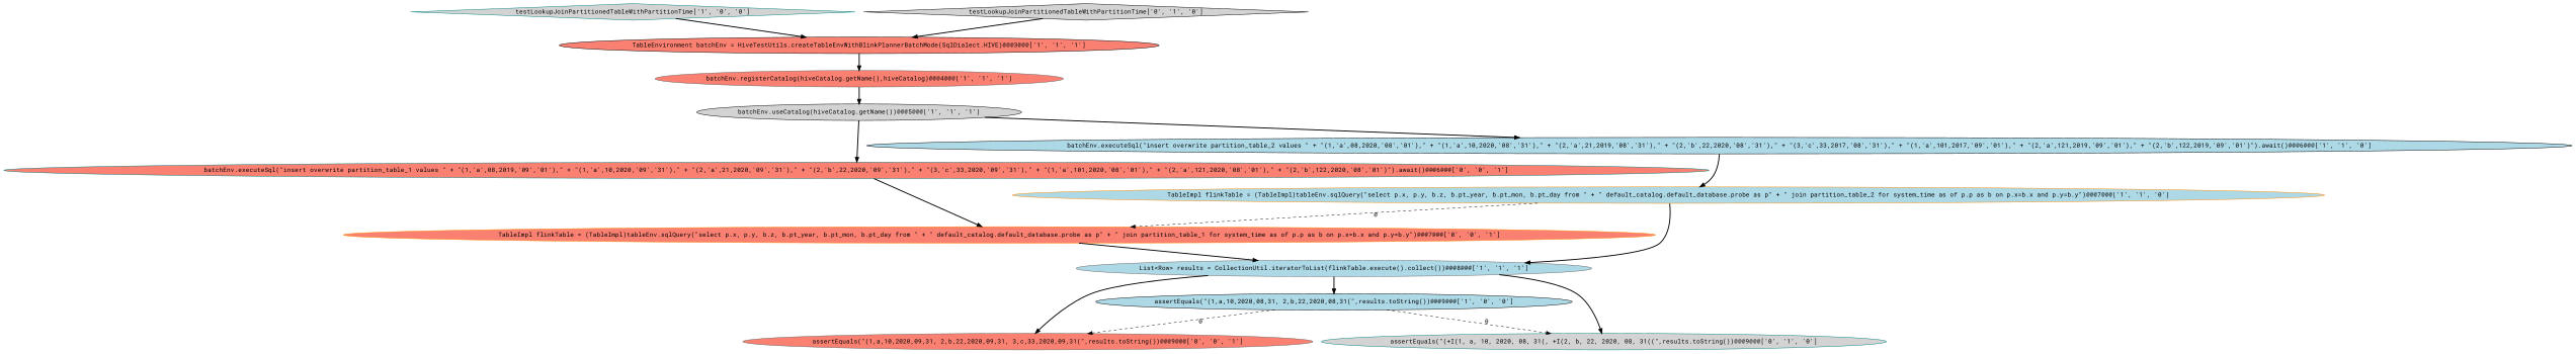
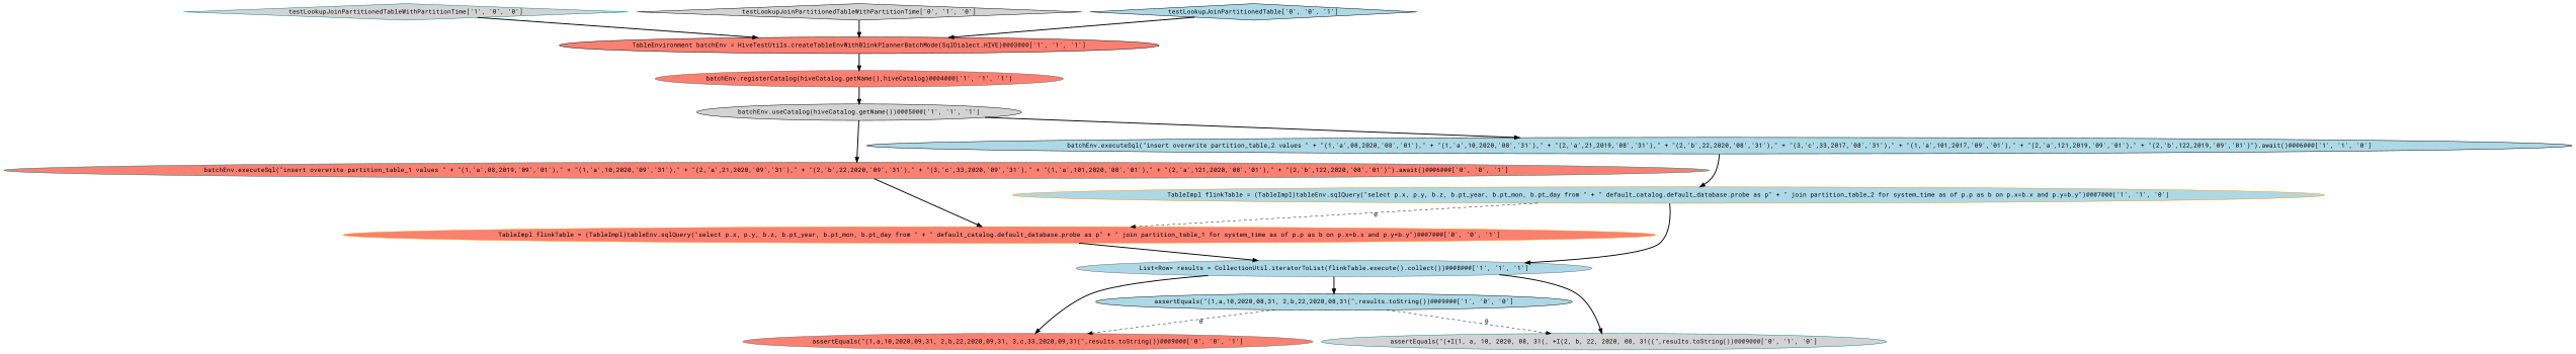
  digraph {
    fontname="Roboto Mono"
    node [fillcolor=salmon shape=ellipse style=filled color=black fontname="Roboto Mono"]
    edge [style=bold fontname="Roboto Mono"]
    n1 [fillcolor=lightgrey label="batchEnv.useCatalog(hiveCatalog.getName())@@@5@@@['1', '1', '1']"]
    n2 [label="batchEnv.executeSql(\"insert overwrite partition_table_1 values \" + \"(1,'a',08,2019,'09','01'),\" + \"(1,'a',10,2020,'09','31'),\" + \"(2,'a',21,2020,'09','31'),\" + \"(2,'b',22,2020,'09','31'),\" + \"(3,'c',33,2020,'09','31'),\" + \"(1,'a',101,2020,'08','01'),\" + \"(2,'a',121,2020,'08','01'),\" + \"(2,'b',122,2020,'08','01')\").await()@@@6@@@['0', '0', '1']" color=teal]
    n3 [fillcolor=lightblue label="batchEnv.executeSql(\"insert overwrite partition_table_2 values \" + \"(1,'a',08,2020,'08','01'),\" + \"(1,'a',10,2020,'08','31'),\" + \"(2,'a',21,2019,'08','31'),\" + \"(2,'b',22,2020,'08','31'),\" + \"(3,'c',33,2017,'08','31'),\" + \"(1,'a',101,2017,'09','01'),\" + \"(2,'a',121,2019,'09','01'),\" + \"(2,'b',122,2019,'09','01')\").await()@@@6@@@['1', '1', '0']"]
    n4 [label="TableImpl flinkTable = (TableImpl)tableEnv.sqlQuery(\"select p.x, p.y, b.z, b.pt_year, b.pt_mon, b.pt_day from \" + \" default_catalog.default_database.probe as p\" + \" join partition_table_1 for system_time as of p.p as b on p.x=b.x and p.y=b.y\")@@@7@@@['0', '0', '1']" color=darkorange]
    n5 [label="assertEquals(\"(1,a,10,2020,09,31, 2,b,22,2020,09,31, 3,c,33,2020,09,31(\",results.toString())@@@9@@@['0', '0', '1']" color=gray40]
    n6 [fillcolor=lightblue label="TableImpl flinkTable = (TableImpl)tableEnv.sqlQuery(\"select p.x, p.y, b.z, b.pt_year, b.pt_mon, b.pt_day from \" + \" default_catalog.default_database.probe as p\" + \" join partition_table_2 for system_time as of p.p as b on p.x=b.x and p.y=b.y\")@@@7@@@['1', '1', '0']" color=darkorange]
    n7 [fillcolor=lightblue label="List<Row> results = CollectionUtil.iteratorToList(flinkTable.execute().collect())@@@8@@@['1', '1', '1']" color=gray40]
    n8 [fillcolor=lightblue label="assertEquals(\"(1,a,10,2020,08,31, 2,b,22,2020,08,31(\",results.toString())@@@9@@@['1', '0', '0']"]
    n9 [fillcolor=lightgrey label="assertEquals(\"(+I(1, a, 10, 2020, 08, 31(, +I(2, b, 22, 2020, 08, 31((\",results.toString())@@@9@@@['0', '1', '0']" color=teal]
    n10 [fillcolor=lightgrey label="testLookupJoinPartitionedTableWithPartitionTime['1', '0', '0']" shape=diamond color=teal]
    n11 [label="TableEnvironment batchEnv = HiveTestUtils.createTableEnvWithBlinkPlannerBatchMode(SqlDialect.HIVE)@@@3@@@['1', '1', '1']"]
    n12 [fillcolor=lightgrey label="testLookupJoinPartitionedTableWithPartitionTime['0', '1', '0']" shape=diamond]
    n13 [label="batchEnv.registerCatalog(hiveCatalog.getName(),hiveCatalog)@@@4@@@['1', '1', '1']" color=gray40]
+   n14 [fillcolor=lightblue label="testLookupJoinPartitionedTable['0', '0', '1']" shape=diamond]
    n1 -> n2
    n1 -> n3
    n2 -> n4
    n3 -> n6
    n4 -> n7
    n6 -> n4 [label=0 style=dashed]
    n6 -> n7
    n7 -> n5
    n7 -> n8
    n7 -> n9
    n8 -> n5 [label=0 style=dashed]
    n8 -> n9 [label=0 style=dashed]
    n10 -> n11
    n11 -> n13
    n12 -> n11
    n13 -> n1
+   n14 -> n11
  }
